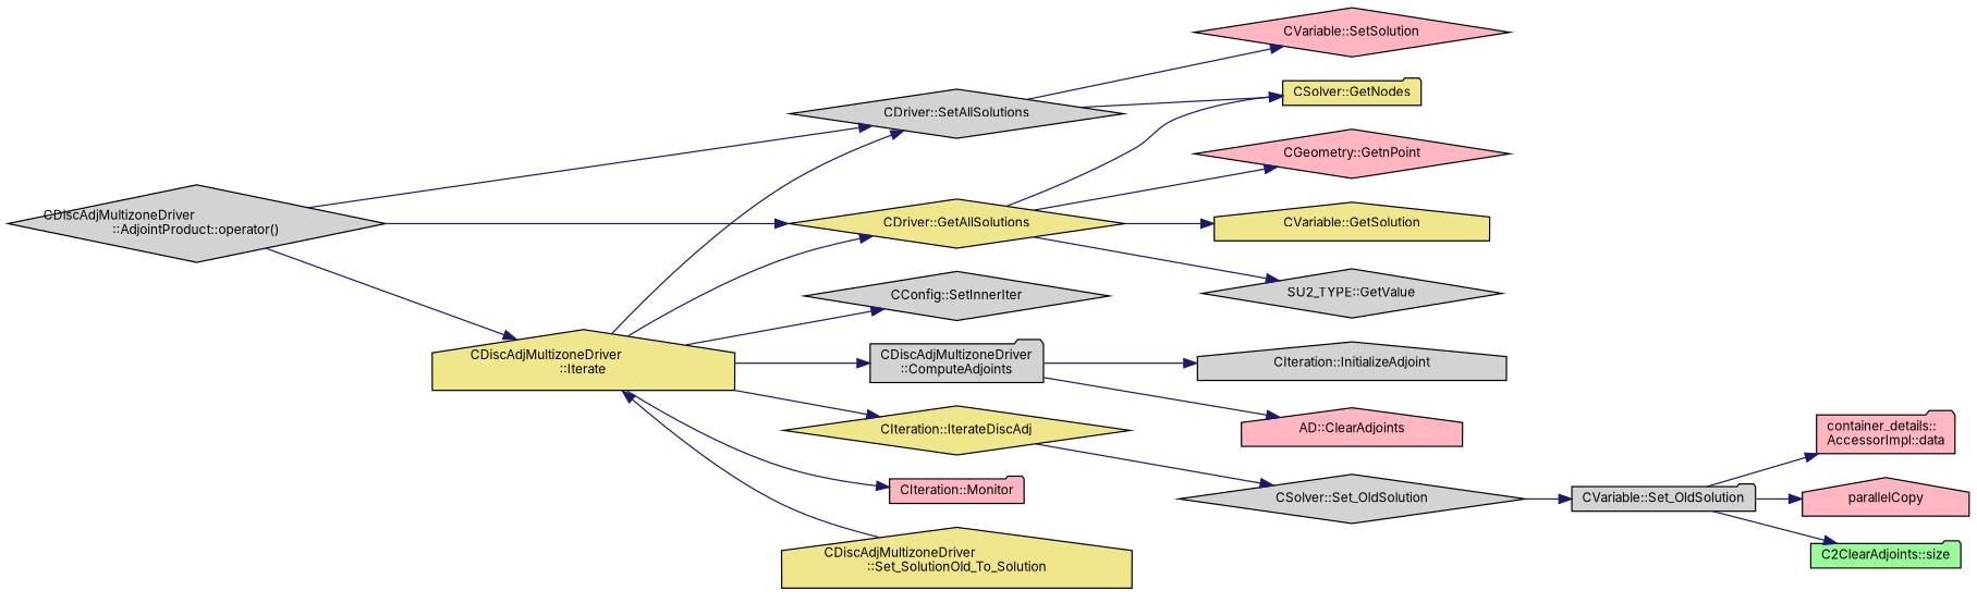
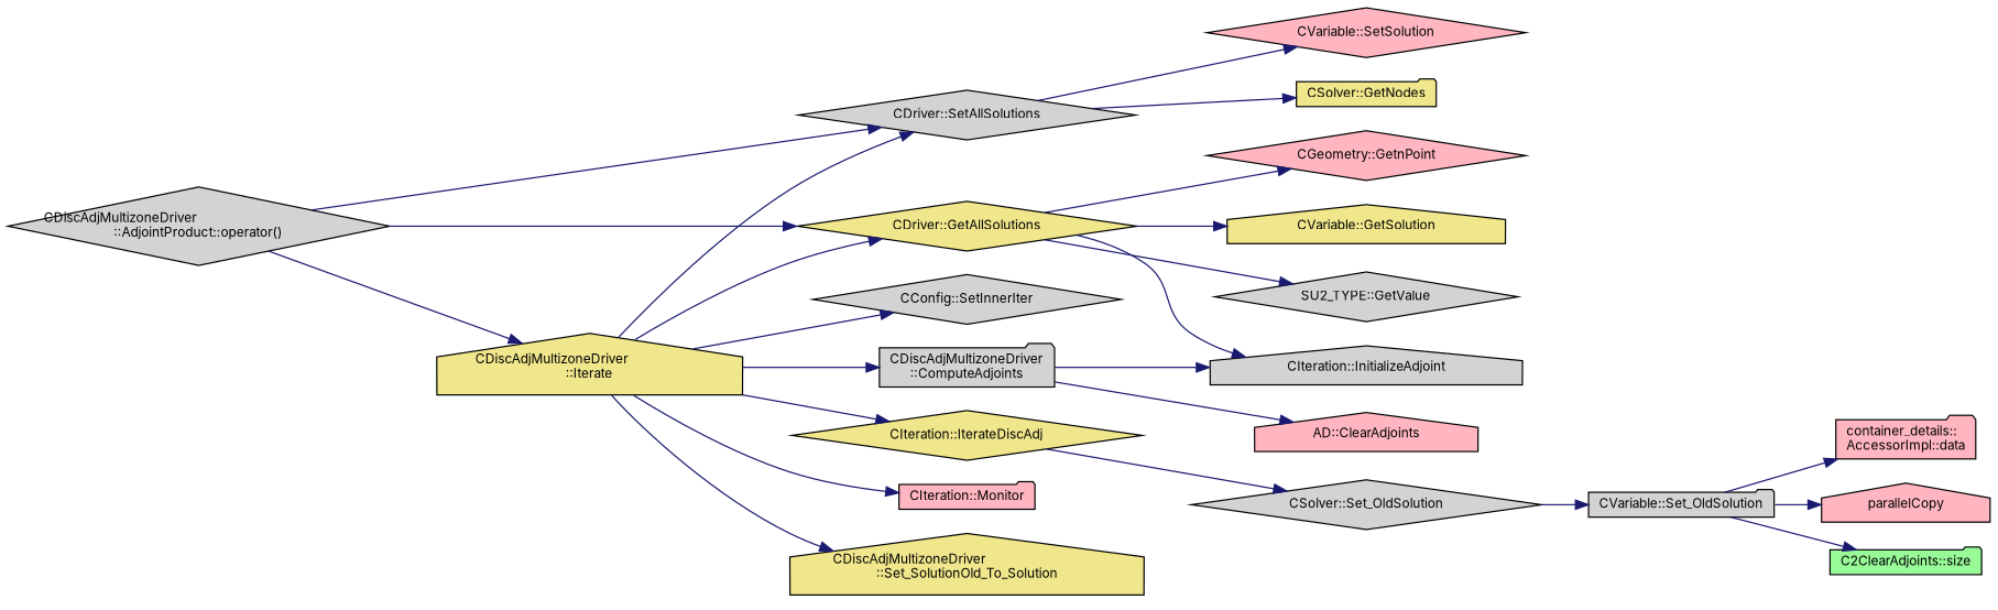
  digraph {
    fontname=Inter
    rankdir=LR
    node [color=black fillcolor=lightgrey fontname=Inter fontsize=10 shape=diamond style=filled]
    edge [color=midnightblue fontname=Inter fontsize=10 labelfontname=Helvetica labelfontsize=10 style=solid]
    n1 [fontcolor=black height=0.2 label="CDiscAdjMultizoneDriver\l::AdjointProduct::operator()" width=0.4]
    n2 [fillcolor=khaki height=0.2 label="CDriver::GetAllSolutions" width=0.4]
    n3 [fillcolor=khaki height=0.2 label="CDiscAdjMultizoneDriver\l::Iterate" shape=house width=0.4]
    n4 [height=0.2 label="CDriver::SetAllSolutions" width=0.4]
    n5 [fillcolor=khaki height=0.2 label="CSolver::GetNodes" shape=folder width=0.4]
    n6 [fillcolor=lightpink height=0.2 label="CGeometry::GetnPoint" width=0.4]
    n7 [fillcolor=khaki height=0.2 label="CVariable::GetSolution" shape=house width=0.4]
    n8 [height=0.2 label="SU2_TYPE::GetValue" width=0.4]
    n9 [height=0.2 label="CDiscAdjMultizoneDriver\l::ComputeAdjoints" shape=folder width=0.4]
    n10 [fillcolor=khaki height=0.2 label="CIteration::IterateDiscAdj" width=0.4]
    n11 [fillcolor=lightpink height=0.2 label="CIteration::Monitor" shape=folder width=0.4]
    n12 [fillcolor=khaki height=0.2 label="CDiscAdjMultizoneDriver\l::Set_SolutionOld_To_Solution" shape=house width=0.4]
    n13 [height=0.2 label="CConfig::SetInnerIter" width=0.4]
    n14 [fillcolor=lightpink height=0.2 label="CVariable::SetSolution" width=0.4]
    n15 [fillcolor=lightpink height=0.2 label="AD::ClearAdjoints" shape=house width=0.4]
    n16 [height=0.2 label="CIteration::InitializeAdjoint" shape=house width=0.4]
    n17 [height=0.2 label="CSolver::Set_OldSolution" width=0.4]
    n18 [height=0.2 label="CVariable::Set_OldSolution" shape=folder width=0.4]
    n19 [fillcolor=lightpink height=0.2 label="container_details::\lAccessorImpl::data" shape=folder width=0.4]
    n20 [fillcolor=lightpink height=0.2 label=parallelCopy shape=house width=0.4]
    n21 [fillcolor=palegreen height=0.2 label="C2ClearAdjoints::size" shape=folder width=0.4]
    n1 -> n2
    n1 -> n3
    n1 -> n4
-   n2 -> n5
+   n2 -> n16
    n2 -> n6
    n2 -> n7
    n2 -> n8
    n3 -> n2
    n3 -> n4
    n3 -> n9
    n3 -> n10
    n3 -> n11
-   n12 -> n3
+   n3 -> n12
    n3 -> n13
    n4 -> n5
    n4 -> n14
    n9 -> n15
    n9 -> n16
    n10 -> n17
    n17 -> n18
    n18 -> n19
    n18 -> n20
    n18 -> n21
  }
